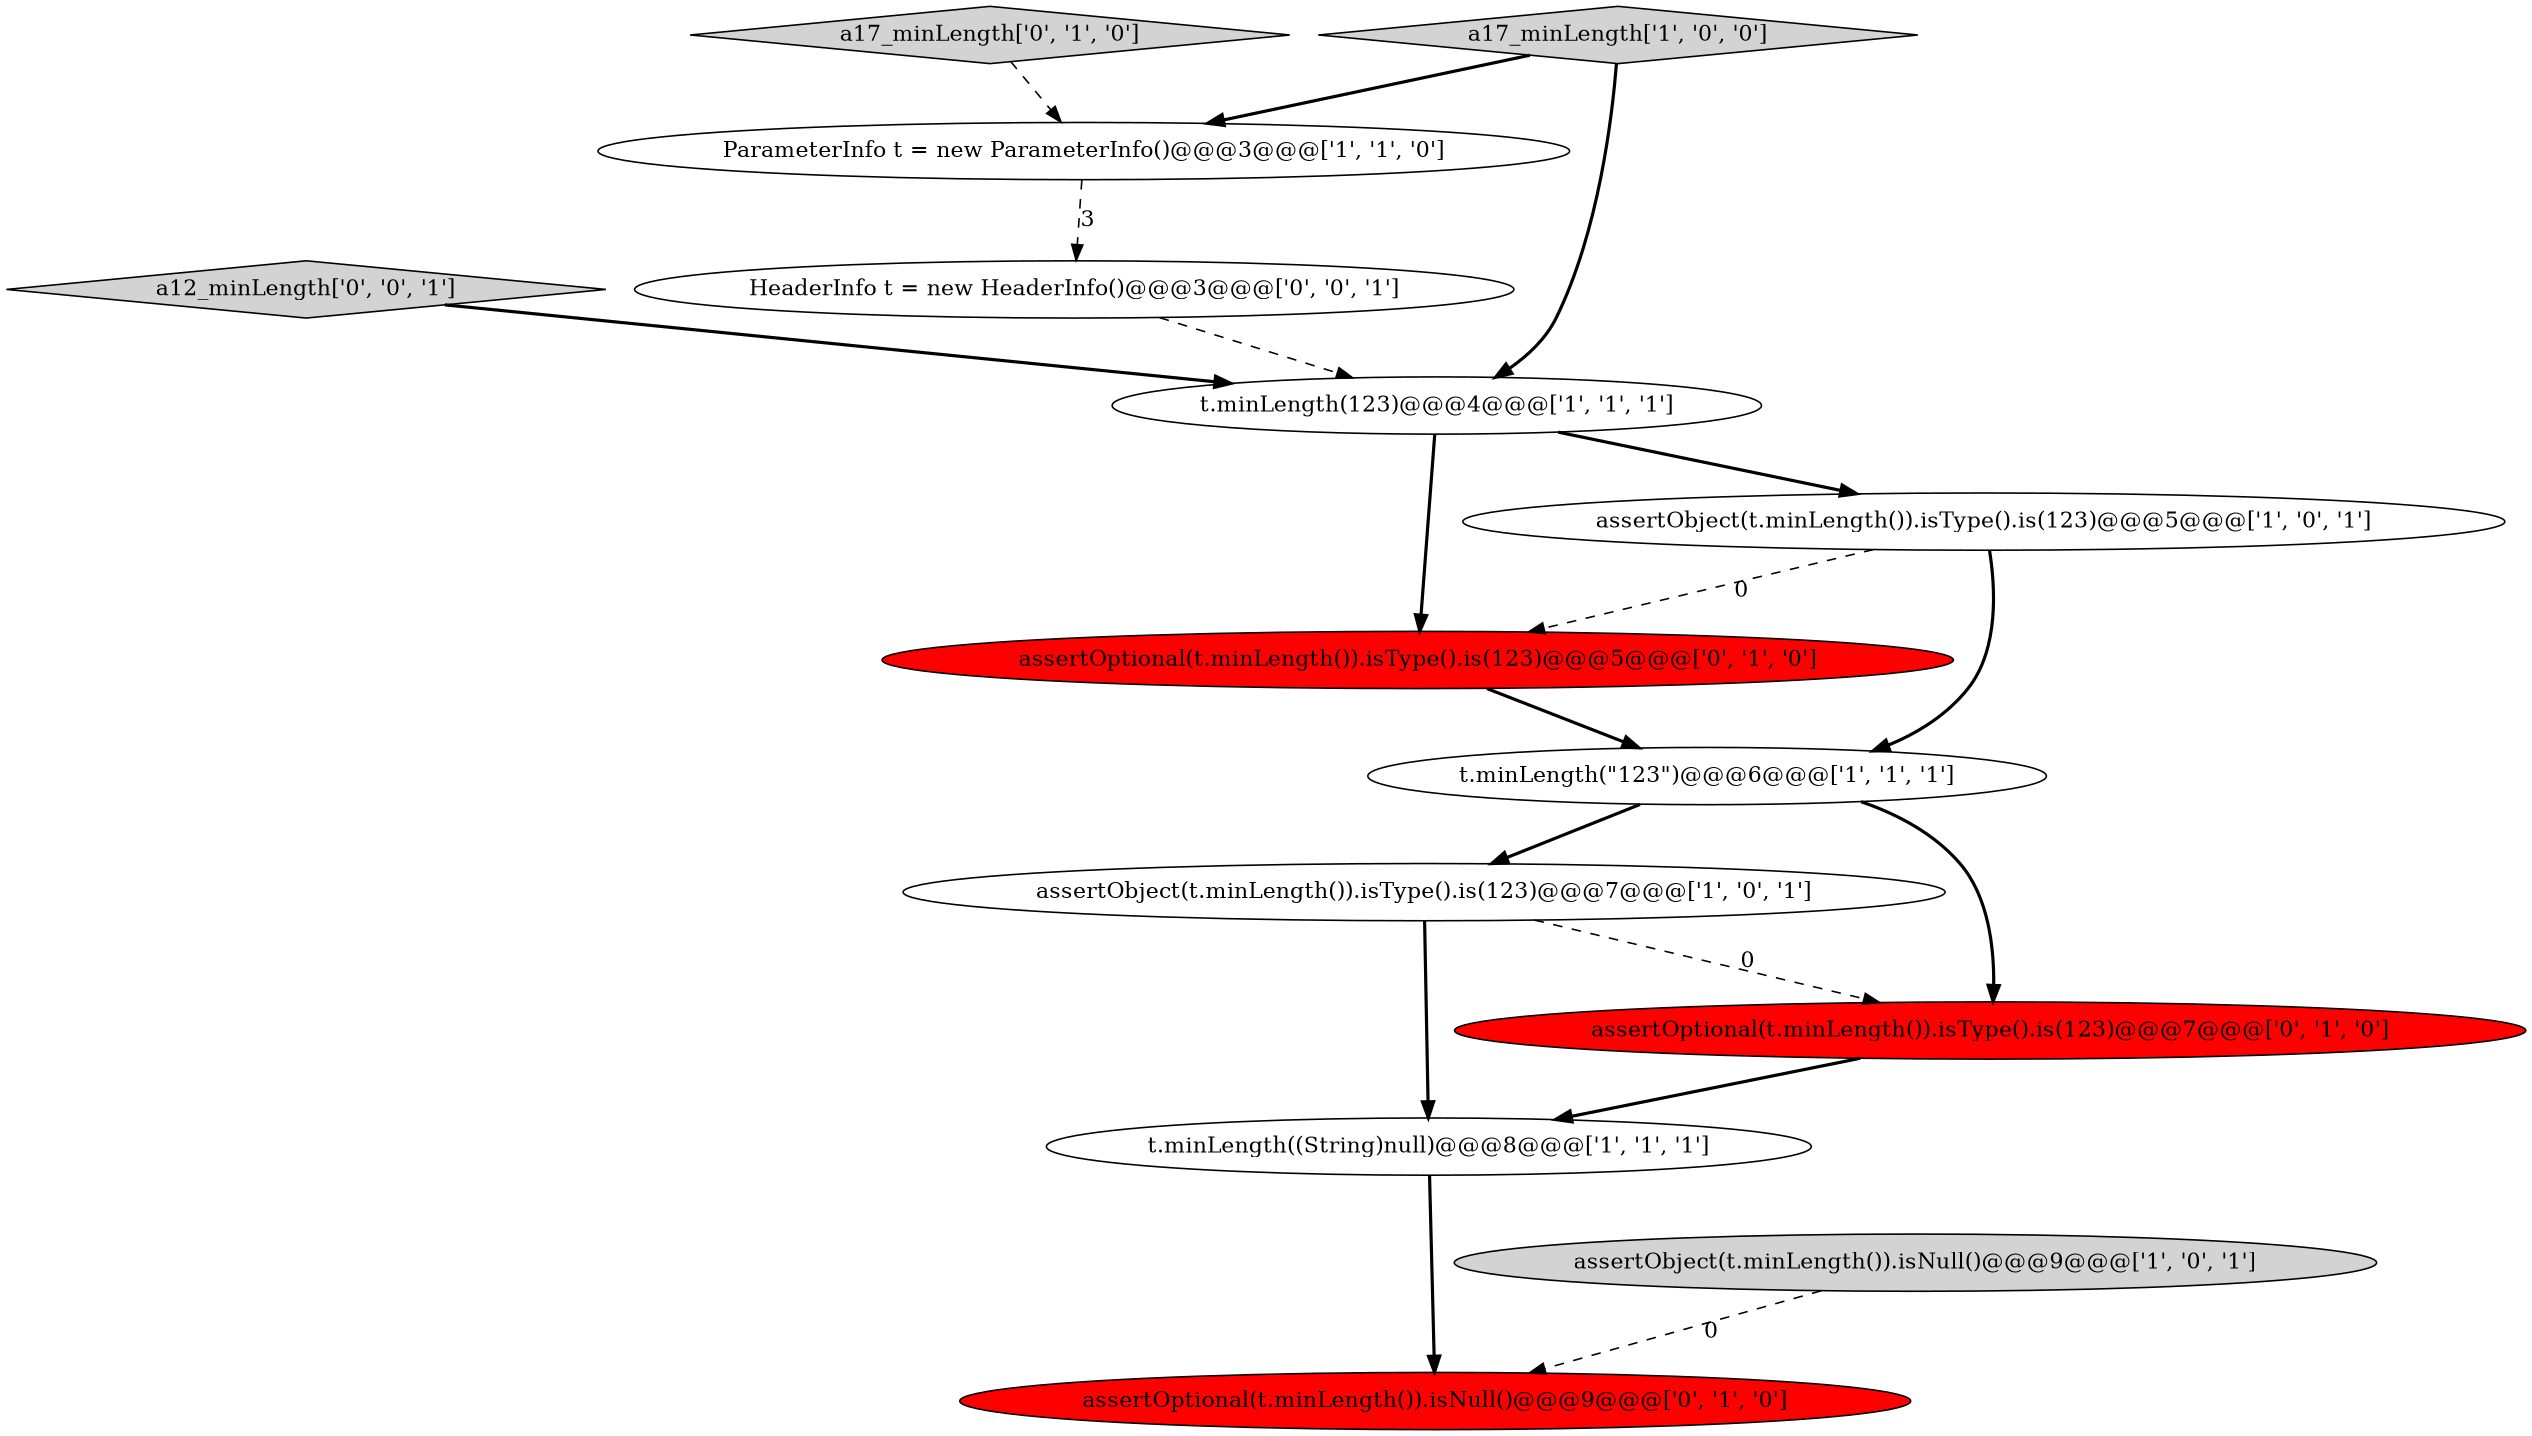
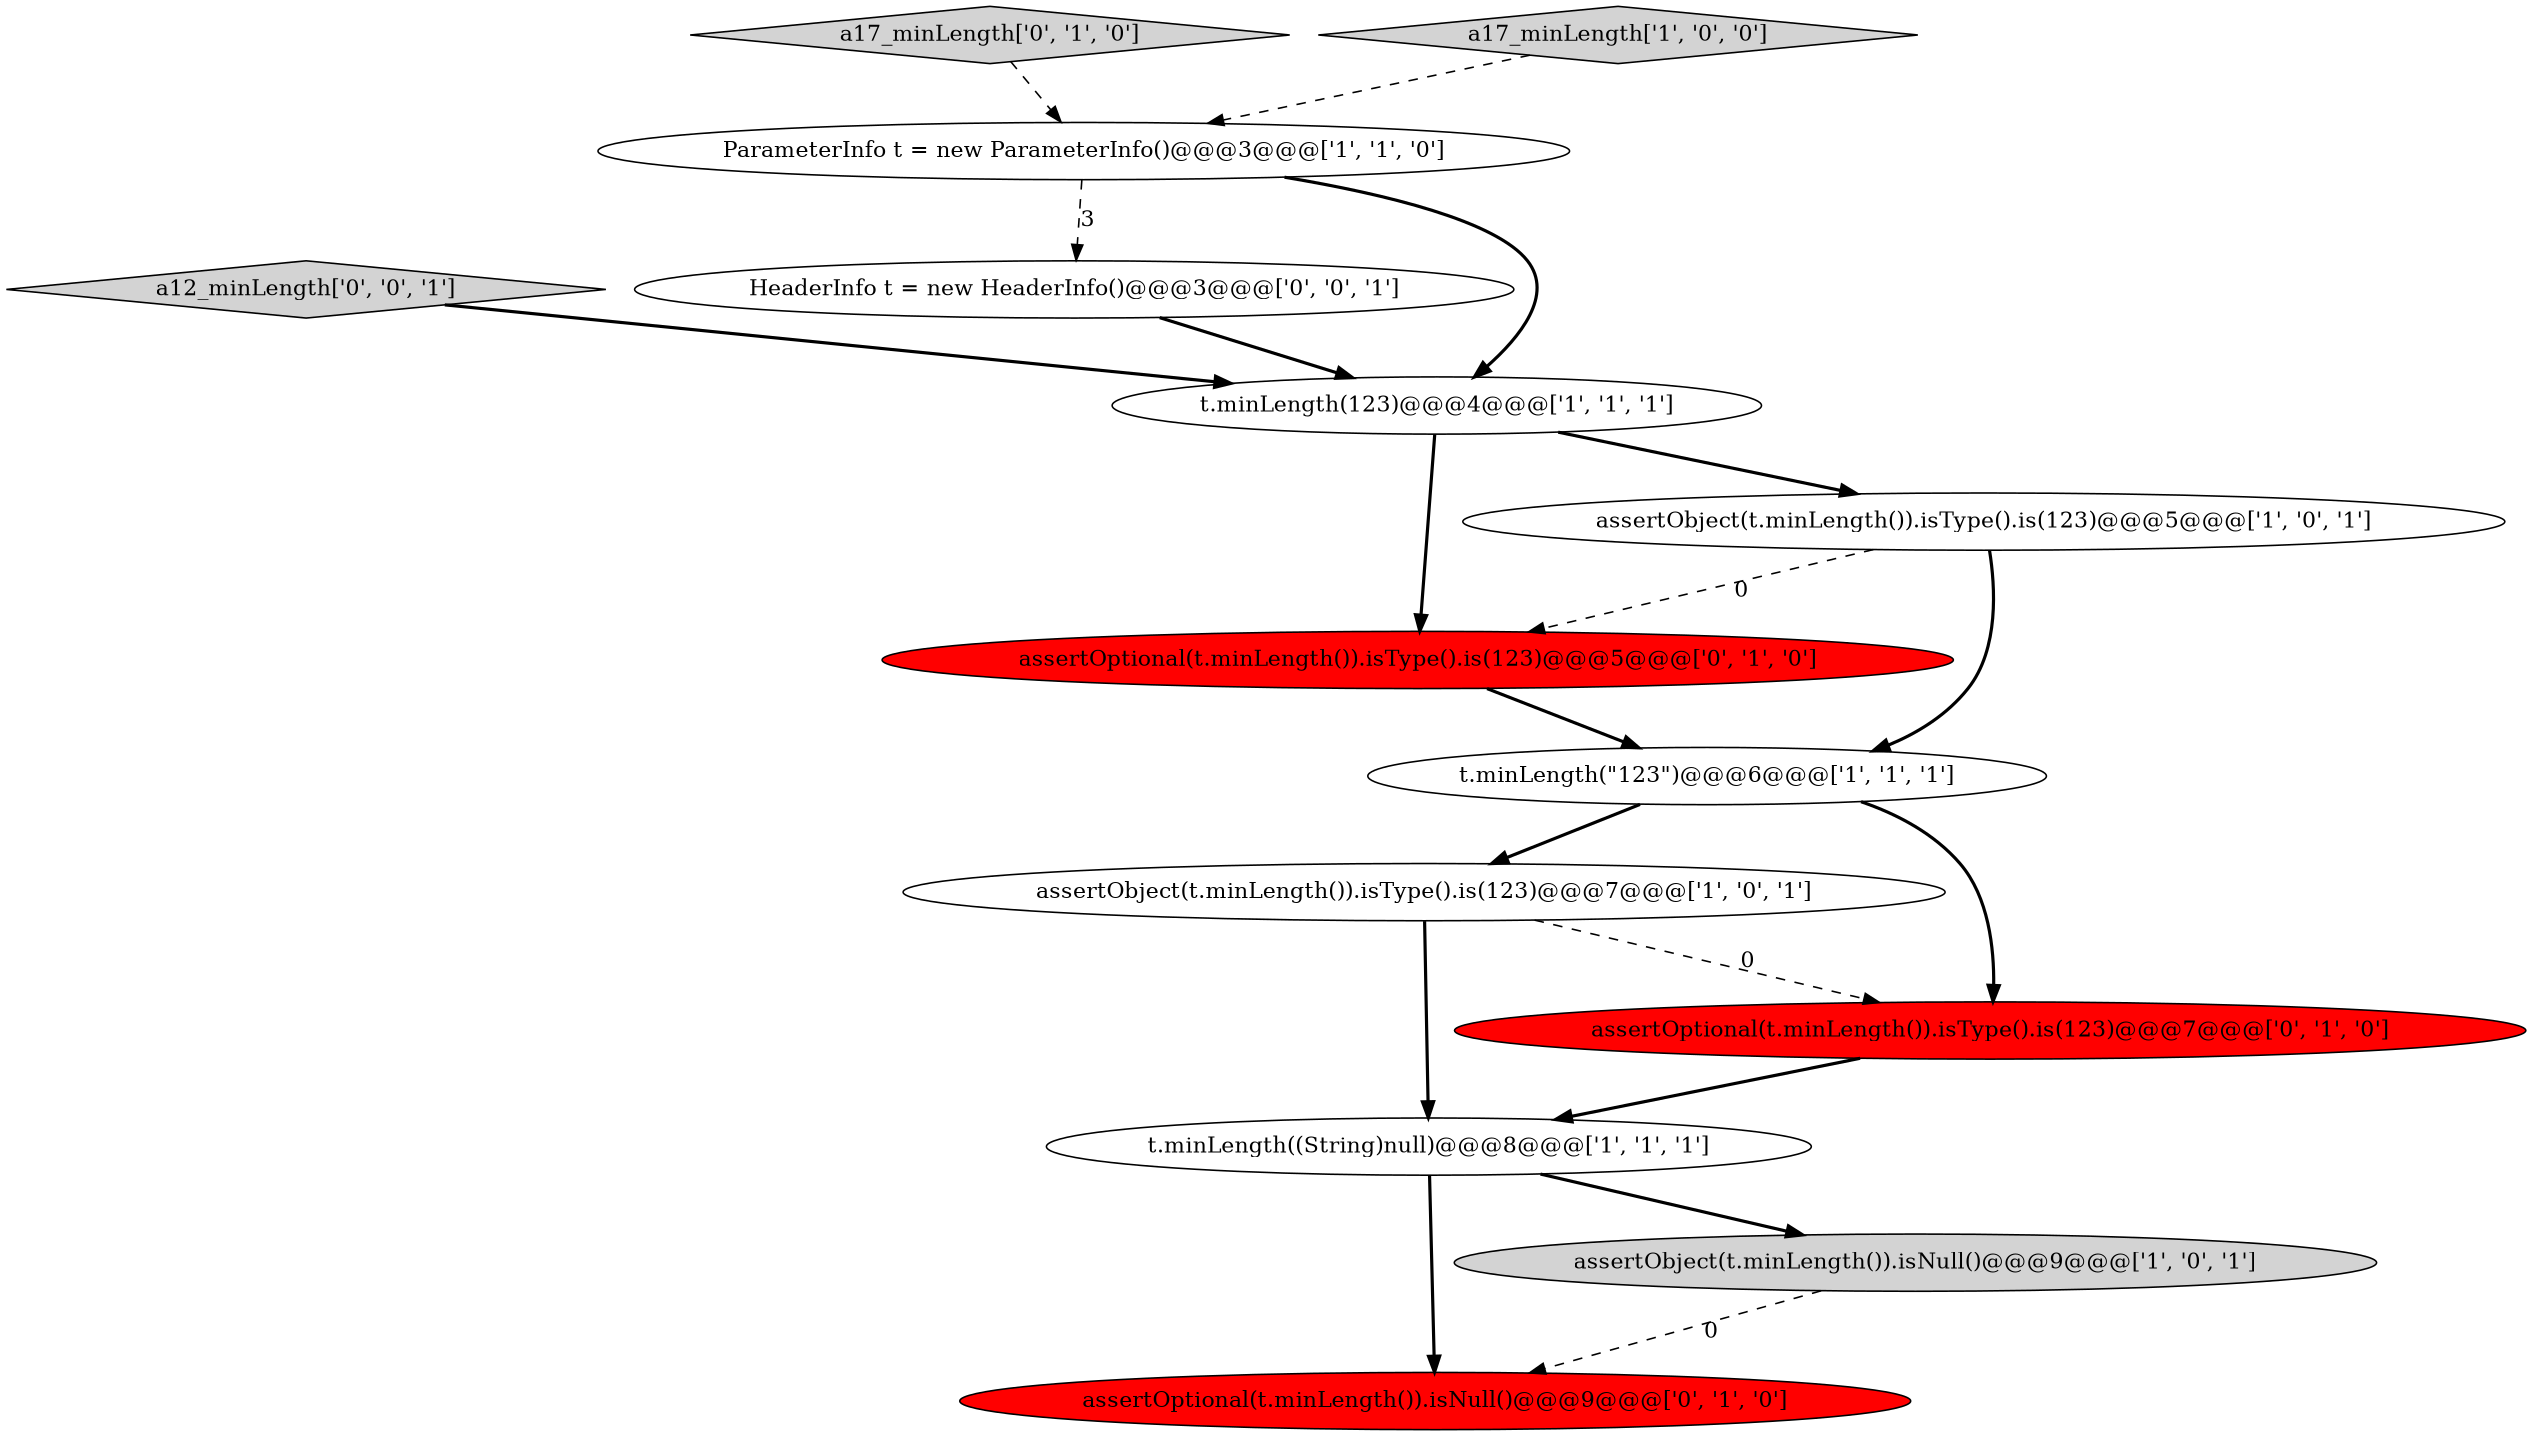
  digraph {
    node [fillcolor=white shape=ellipse style=filled]
    edge [style=bold]
    n1 [label="assertObject(t.minLength()).isType().is(123)@@@7@@@['1', '0', '1']"]
    n2 [fillcolor=red label="assertOptional(t.minLength()).isType().is(123)@@@7@@@['0', '1', '0']"]
    n3 [label="t.minLength((String)null)@@@8@@@['1', '1', '1']"]
    n4 [fillcolor=red label="assertOptional(t.minLength()).isNull()@@@9@@@['0', '1', '0']"]
    n5 [fillcolor=lightgray label="assertObject(t.minLength()).isNull()@@@9@@@['1', '0', '1']"]
    n6 [label="t.minLength(123)@@@4@@@['1', '1', '1']"]
    n7 [fillcolor=red label="assertOptional(t.minLength()).isType().is(123)@@@5@@@['0', '1', '0']"]
    n8 [label="assertObject(t.minLength()).isType().is(123)@@@5@@@['1', '0', '1']"]
    n9 [label="t.minLength(\"123\")@@@6@@@['1', '1', '1']"]
    n10 [fillcolor=lightgray label="a12_minLength['0', '0', '1']" shape=diamond]
    n11 [label="HeaderInfo t = new HeaderInfo()@@@3@@@['0', '0', '1']"]
    n12 [label="ParameterInfo t = new ParameterInfo()@@@3@@@['1', '1', '0']"]
    n13 [fillcolor=lightgray label="a17_minLength['0', '1', '0']" shape=diamond]
    n14 [fillcolor=lightgray label="a17_minLength['1', '0', '0']" shape=diamond]
    n1 -> n2 [label=0 style=dashed]
    n1 -> n3
    n2 -> n3
    n3 -> n4
+   n3 -> n5
    n5 -> n4 [label=0 style=dashed]
    n6 -> n7
    n6 -> n8
    n7 -> n9
    n8 -> n7 [label=0 style=dashed]
    n8 -> n9
    n9 -> n1
    n9 -> n2
    n10 -> n6
-   n11 -> n6 [style=dashed]
-   n14 -> n6
+   n11 -> n6
+   n12 -> n6
    n12 -> n11 [label=3 style=dashed]
    n13 -> n12 [style=dashed]
-   n14 -> n12
+   n14 -> n12 [style=dashed]
  }
